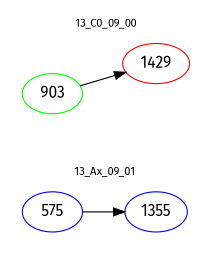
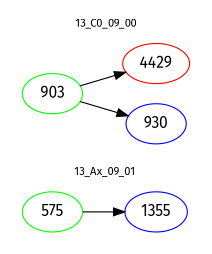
  digraph {
    fontname="Fira Sans"
    rankdir=LR
    node [color=green fontname="Fira Sans"]
    edge [color=black fontname="Fira Sans"]
-   n1 [color=blue label=575]
+   n1 [label=575]
    n2 [color=blue label=1355]
    n3 [label=903]
-   n5 [color=red label=1429]
+   n4 [color=blue label=930]
+   n5 [color=red label=4429]
    subgraph cluster_1 {
      color=white
      fontsize=10
      label="13_Ax_09_01"
      n1
      n2
    }
    subgraph cluster_2 {
      color=white
      fontsize=10
      label="13_C0_09_00"
      n3
+     n4
      n5
    }
    n1 -> n2
+   n3 -> n4
    n3 -> n5
  }
